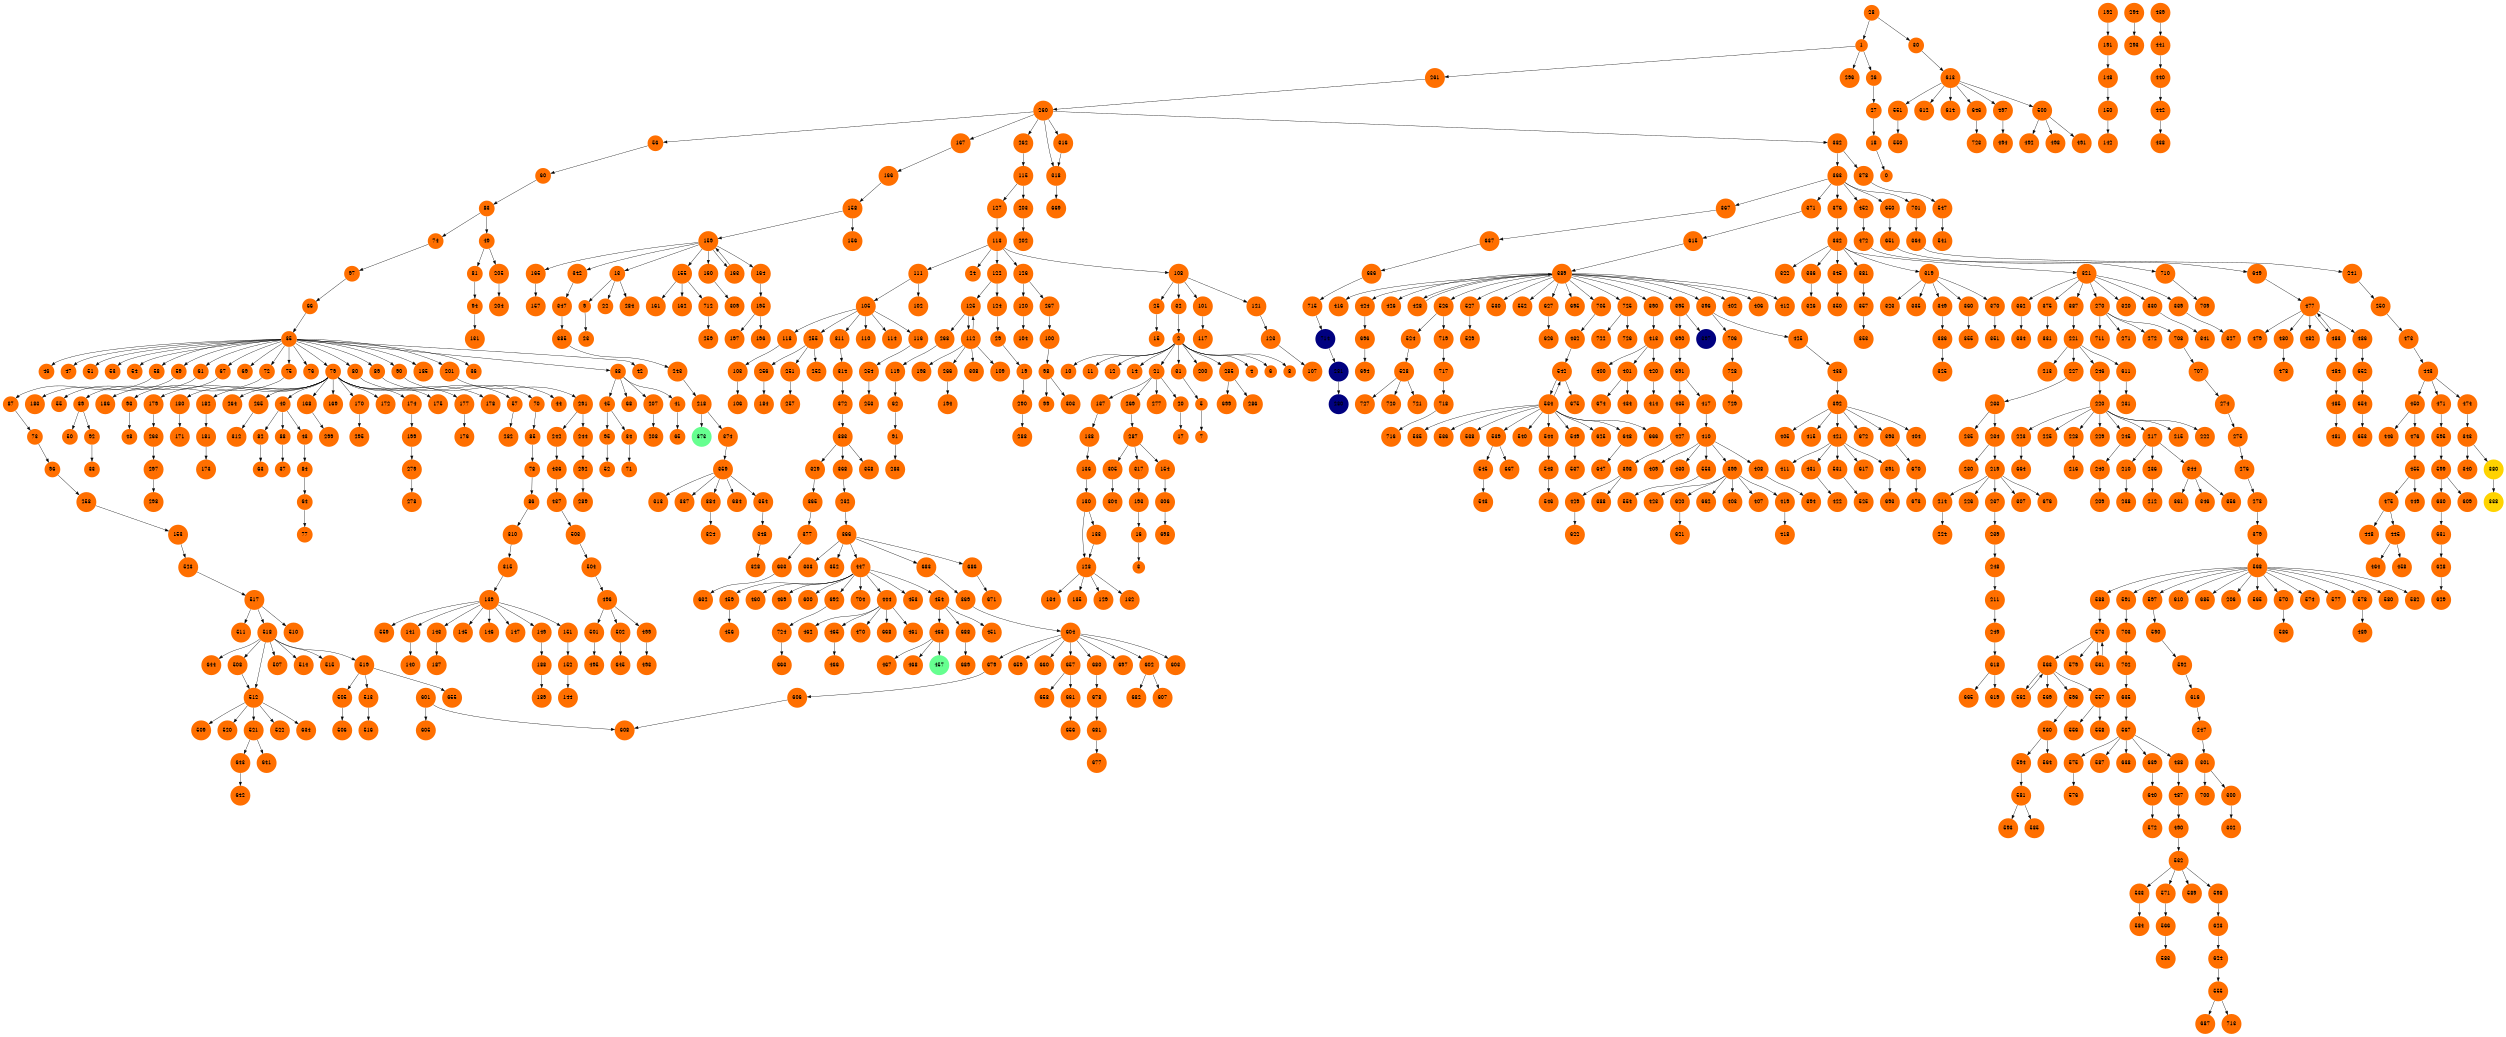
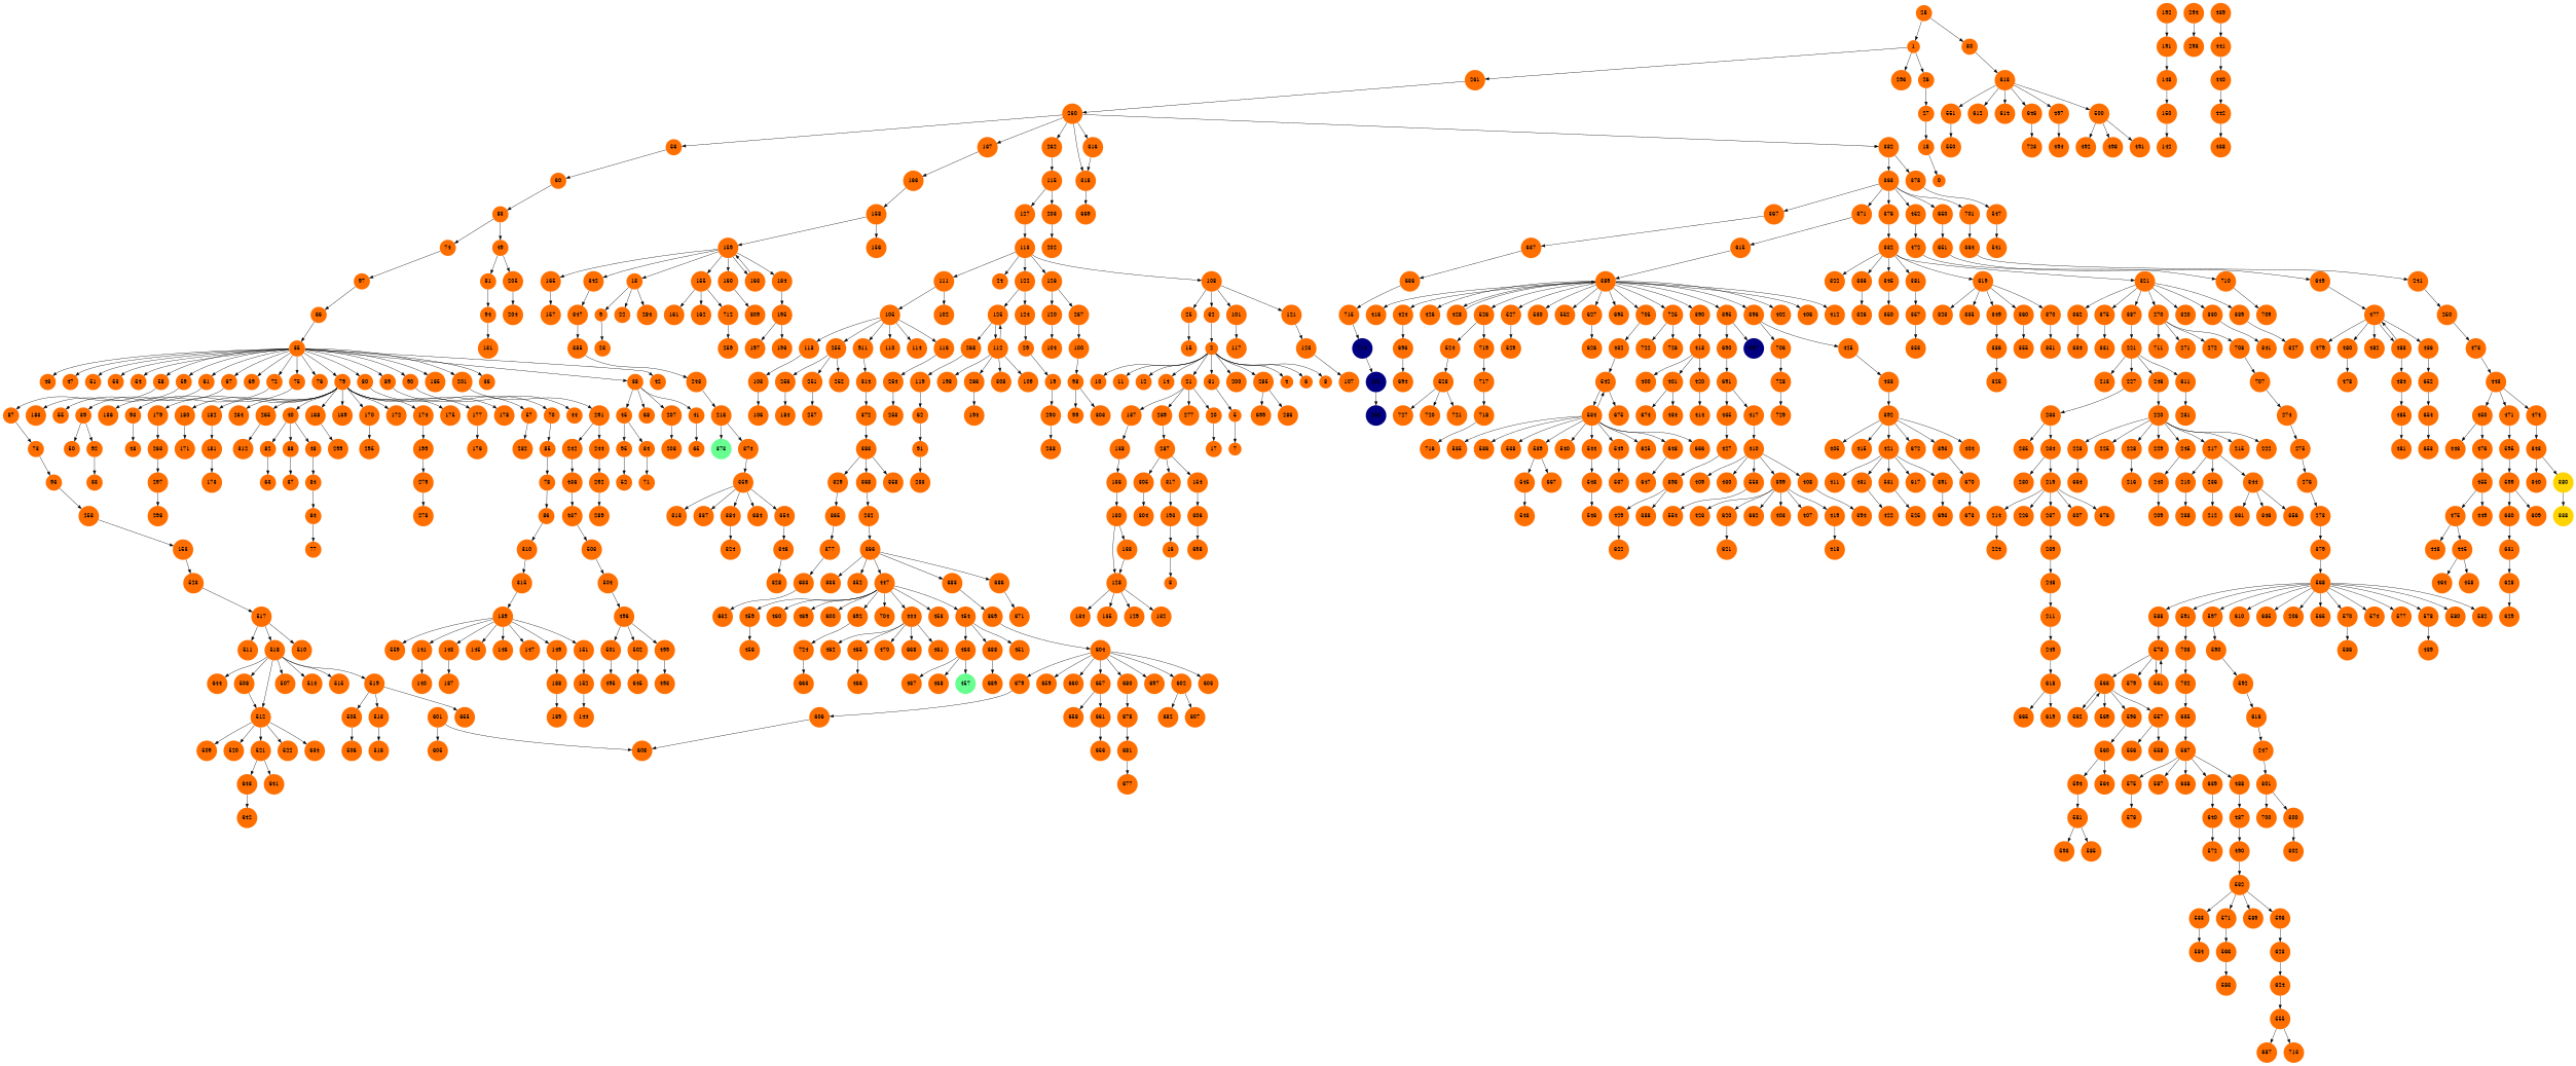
  digraph {
    node [fillcolor="#ff6f00" penwidth=0 shape=circle style=filled]
    1
    26
    261
    296
    27
    260
    2
    4
    6
    8
    10
    11
    12
    14
    21
    31
    200
    285
    20
    137
    269
    277
    5
    286
    699
    7
    9
    23
    13
    22
    284
    16
    3
    18
    0
    19
    290
    288
    17
    138
    287
    25
    15
    28
    30
    613
    29
    497
    500
    551
    612
    614
    646
    32
    34
    71
    35
    36
    38
    42
    46
    47
    51
    53
    54
    58
    59
    61
    67
    69
    72
    75
    76
    79
    80
    89
    90
    185
    201
    41
    45
    68
    207
    87
    183
    55
    39
    186
    93
    40
    168
    169
    170
    172
    174
    175
    177
    178
    179
    180
    182
    264
    265
    57
    70
    44
    291
    65
    95
    208
    50
    92
    33
    43
    82
    88
    84
    63
    37
    64
    52
    49
    81
    205
    94
    204
    56
    60
    83
    282
    73
    74
    62
    91
    283
    77
    66
    85
    78
    96
    258
    97
    48
    86
    310
    299
    295
    199
    176
    263
    171
    181
    312
    131
    315
    153
    98
    99
    303
    100
    101
    117
    103
    106
    105
    110
    114
    116
    118
    255
-   311
+   311 [label=911]
    254
    251
    252
    256
    314
    108
    121
    123
    111
    102
    112
    109
    125
    198
    266
    308
    268
    194
    113
    24
    122
    126
    124
    120
    267
    115
    127
    203
    202
    253
    119
    104
    107
    128
    129
    132
    134
    135
    130
    133
    136
    139
    141
    143
    145
    146
    147
    149
    151
    559
    140
    187
    188
    152
    148
    150
    142
    189
    144
    523
    517
    154
    306
    698
    155
    161
    162
    712
    259
    158
    156
    159
    160
    163
    164
    165
    342
    309
    195
    157
    347
    196
    197
    166
    167
    279
    297
    173
    192
    191
    193
    278
    242
    244
    210
    238
    211
    249
    618
    214
    224
    217
    236
    344
    212
    346
    356
    361
    373 [fillcolor="#66ff90"]
    218
    374
    359
    219
    226
    237
    307
    676
    239
    220
    215
    222
    223
    225
    228
    229
    245
    664
    216
    240
    221
    213
    227
    246
    611
    233
    231
    234
    235
    232
    366
    333
    352
    447
    683
    686
    230
    248
    209
    241
    250
    473
    436
    437
    243
    292
    289
    247
    301
    300
    700
    619
    665
    443
    257
    184
    262
    316
    382
    318
    294
    293
    363
    378
    298
    305
    317
    270
    271
    272
    708
    711
    707
    273
    379
    568
    274
    275
    276
    280 [fillcolor="#000080"]
    281 [fillcolor="#000080"]
    304
    302
    372
    383
    669
    319
    323
    335
    349
    360
    370
    386
    355
    351
    321
    320
    330
    339
    362
    375
    387
    341
    327
    334
    331
    329
    365
    377
    332
    322
    336
    345
    381
    326
    350
    357
    338 [fillcolor="#ffd300"]
    385
    343
    340
    380 [fillcolor="#ffd300"]
    348
    328
    325
    354
    353
    313
    337
    384
    684
    324
    367
    371
    376
    452
    650
    701
    637
    615
    472
    651
    364
    633
    444
    453
    454
    459
    460
    469
    600
    692
    704
    369
    671
    636
    368
    604
    602
    603
    657
    659
    660
    679
    680
    697
    389
    358
    632
    547
    541
    206
    565
    570
    574
    577
    578
    580
    582
    588
    591
    597
    610
    685
    390
    395
    396
    402
    406
    412
    416
    424
    426
    428
    526
    527
    530
    552
    627
    695
    705
    725
    413
    397 [fillcolor="#000080"]
    690
    425
    706
    696
    524
    719
    529
    626
    432
    722
    726
    400
    401
    420
    391
    693
    392
    393
    404
    405
    415
    421
    672
    670
    411
    431
    531
    617
    673
    691
    433
    728
    398
    388
    429
    622
    399
    403
    407
    419
    423
    620
    662
    418
    621
    434
    674
    408
    394
    410
    409
    430
    553
    554
    414
    417
    422
    525
    694
    427
    542
    534
    675
    435
    503
    504
    439
    441
    440
    442
    438
    450
    471
    474
    446
    476
    595
    461
    462
    465
    470
    668
    466
    445
    458
    464
    451
    463
    688
    456
    724
    455
    710
    457 [fillcolor="#66ff90"]
    467
    468
    689
    449
    475
    448
    599
    709
    477
    479
    480
    482
    483
    486
    478
    484
    652
    485
    481
    654
    487
    490
    532
    488
    533
    571
    589
    598
    496
    499
    501
    502
    493
    495
    645
    494
    491
    492
    498
    505
    506
    508
    512
    509
    520
    521
    522
    634
    641
    643
    513
    516
    510
    511
    518
    507
    514
    515
    519
    644
    655
    642
    528
    720
    721
    727
    717
    584
    566
    623
    535
    536
    538
    539
    540
    544
    549
    625
    648
    666
    545
    667
    548
    537
    647
    543
    546
    550
    555
    687
    713
    557
    556
    558
    560
    564
    594
    581
    561
    573
    563
    579
    562
    569
    596
    583
    567
    575
    587
    638
    639
    576
    640
    586
    489
    703
    590
    585
    593
    592
    616
    702
    609
    630
    624
    631
    601
    605
    608
    607
    682
    658
    661
    606
    678
    723
    628
    629
    635
    715
    714 [fillcolor="#000080"]
    572
    649
    653
    656
    681
    677
    663
    729
    718
    716
    1 -> 26
    1 -> 261
    1 -> 296
    26 -> 27
    261 -> 260
    27 -> 18
    260 -> 56
    260 -> 167
    260 -> 262
    260 -> 316
    260 -> 382
    260 -> 318
    2 -> 4
    2 -> 6
    2 -> 8
    2 -> 10
    2 -> 11
    2 -> 12
    2 -> 14
    2 -> 21
    2 -> 31
    2 -> 200
    2 -> 285
    21 -> 20
    21 -> 137
    21 -> 269
    21 -> 277
    31 -> 5
    285 -> 286
    285 -> 699
    20 -> 17
    137 -> 138
    269 -> 287
    5 -> 7
    9 -> 23
    13 -> 9
    13 -> 22
    13 -> 284
    16 -> 3
    18 -> 0
    19 -> 290
    290 -> 288
    138 -> 136
    287 -> 154
    287 -> 305
    287 -> 317
    25 -> 15
    28 -> 1
    28 -> 30
    30 -> 613
    613 -> 497
    613 -> 500
    613 -> 551
    613 -> 612
    613 -> 614
    613 -> 646
    29 -> 19
    497 -> 494
    500 -> 491
    500 -> 492
    500 -> 498
    551 -> 550
    646 -> 723
    32 -> 2
    34 -> 71
    35 -> 36
    35 -> 38
    35 -> 42
    35 -> 46
    35 -> 47
    35 -> 51
    35 -> 53
    35 -> 54
    35 -> 58
    35 -> 59
    35 -> 61
    35 -> 67
    35 -> 69
    35 -> 72
    35 -> 75
    35 -> 76
    35 -> 79
    35 -> 80
    35 -> 89
    35 -> 90
    35 -> 185
    35 -> 201
    38 -> 41
    38 -> 45
    38 -> 68
    38 -> 207
    58 -> 87
    59 -> 183
    61 -> 55
    67 -> 39
    72 -> 186
    75 -> 93
    79 -> 40
    79 -> 168
    79 -> 169
    79 -> 170
    79 -> 172
    79 -> 174
    79 -> 175
    79 -> 177
    79 -> 178
    79 -> 179
    79 -> 180
    79 -> 182
    79 -> 264
    79 -> 265
    80 -> 57
    89 -> 70
    90 -> 44
    201 -> 291
    41 -> 65
    45 -> 34
    45 -> 95
    207 -> 208
    87 -> 73
    39 -> 50
    39 -> 92
    93 -> 48
    40 -> 43
    40 -> 82
    40 -> 88
    168 -> 299
    170 -> 295
    174 -> 199
    177 -> 176
    179 -> 263
    180 -> 171
    182 -> 181
    265 -> 312
    57 -> 282
    70 -> 85
    291 -> 242
    291 -> 244
    95 -> 52
    92 -> 33
    43 -> 84
    82 -> 63
    88 -> 37
    84 -> 64
    64 -> 77
    49 -> 81
    49 -> 205
    81 -> 94
    205 -> 204
    94 -> 131
    56 -> 60
    60 -> 83
    83 -> 49
    83 -> 74
    73 -> 96
    74 -> 97
    62 -> 91
    91 -> 283
    66 -> 35
    85 -> 78
    78 -> 86
    96 -> 258
    258 -> 153
    97 -> 66
    86 -> 310
    310 -> 315
    199 -> 279
    263 -> 297
    181 -> 173
    315 -> 139
    153 -> 523
    98 -> 99
    98 -> 303
    100 -> 98
    101 -> 117
    103 -> 106
    105 -> 110
    105 -> 114
    105 -> 116
    105 -> 118
    105 -> 255
    105 -> 311
    116 -> 254
    118 -> 103
    255 -> 251
    255 -> 252
    255 -> 256
    311 -> 314
    254 -> 253
    251 -> 257
    256 -> 184
    314 -> 372
    108 -> 25
    108 -> 32
    108 -> 101
    108 -> 121
    121 -> 123
    123 -> 107
    111 -> 105
    111 -> 102
    112 -> 109
    112 -> 125
    112 -> 198
    112 -> 266
    112 -> 308
    125 -> 112
    125 -> 268
    266 -> 194
    268 -> 119
    113 -> 108
    113 -> 111
    113 -> 24
    113 -> 122
    113 -> 126
    122 -> 125
    122 -> 124
    126 -> 120
    126 -> 267
    124 -> 29
    120 -> 104
    267 -> 100
    115 -> 127
    115 -> 203
    127 -> 113
    203 -> 202
    119 -> 62
    128 -> 129
    128 -> 132
    128 -> 134
    128 -> 135
    130 -> 128
    130 -> 133
    133 -> 128
    136 -> 130
    139 -> 141
    139 -> 143
    139 -> 145
    139 -> 146
    139 -> 147
    139 -> 149
    139 -> 151
    139 -> 559
    141 -> 140
    143 -> 187
    149 -> 188
    151 -> 152
    188 -> 189
    152 -> 144
    148 -> 150
    150 -> 142
    523 -> 517
    517 -> 510
    517 -> 511
    517 -> 518
    154 -> 306
    306 -> 698
    155 -> 161
    155 -> 162
    155 -> 712
    712 -> 259
    158 -> 156
    158 -> 159
    159 -> 13
    159 -> 155
    159 -> 160
    159 -> 163
    159 -> 164
    159 -> 165
    159 -> 342
    160 -> 309
    163 -> 159
    164 -> 195
    165 -> 157
    342 -> 347
    195 -> 196
    195 -> 197
    347 -> 385
    166 -> 158
    167 -> 166
    279 -> 278
    297 -> 298
    192 -> 191
    191 -> 148
    193 -> 16
    242 -> 436
    244 -> 292
    210 -> 238
    211 -> 249
    249 -> 618
    618 -> 619
    618 -> 665
    214 -> 224
    217 -> 210
    217 -> 236
    217 -> 344
    236 -> 212
    344 -> 346
    344 -> 356
    344 -> 361
    218 -> 373
    218 -> 374
    374 -> 359
    359 -> 354
    359 -> 313
    359 -> 337
    359 -> 384
    359 -> 684
    219 -> 214
    219 -> 226
    219 -> 237
    219 -> 307
    219 -> 676
    237 -> 239
    239 -> 248
    220 -> 217
    220 -> 215
    220 -> 222
    220 -> 223
    220 -> 225
    220 -> 228
    220 -> 229
    220 -> 245
    223 -> 664
    228 -> 216
    245 -> 240
    240 -> 209
    221 -> 213
    221 -> 227
    221 -> 246
    221 -> 611
    227 -> 233
    246 -> 220
    611 -> 231
    233 -> 234
    233 -> 235
    234 -> 219
    234 -> 230
    232 -> 366
    366 -> 333
    366 -> 352
    366 -> 447
    366 -> 683
    366 -> 686
    447 -> 444
    447 -> 453
    447 -> 454
    447 -> 459
    447 -> 460
    447 -> 469
    447 -> 600
    447 -> 692
    447 -> 704
    683 -> 369
    686 -> 671
    248 -> 211
    241 -> 250
    250 -> 473
    473 -> 443
    436 -> 437
    437 -> 503
    243 -> 218
    292 -> 289
    247 -> 301
    301 -> 300
    301 -> 700
    300 -> 302
    443 -> 450
    443 -> 471
    443 -> 474
    262 -> 115
    316 -> 318
    382 -> 363
    382 -> 378
    318 -> 669
    294 -> 293
    363 -> 367
    363 -> 371
    363 -> 376
    363 -> 452
    363 -> 650
    363 -> 701
    378 -> 547
    305 -> 304
    317 -> 193
    270 -> 271
    270 -> 272
    270 -> 708
    270 -> 711
    708 -> 707
    707 -> 274
    273 -> 379
    379 -> 568
    568 -> 206
    568 -> 565
    568 -> 570
    568 -> 574
    568 -> 577
    568 -> 578
    568 -> 580
    568 -> 582
    568 -> 588
    568 -> 591
    568 -> 597
    568 -> 610
    568 -> 685
    274 -> 275
    275 -> 276
    276 -> 273
    281 -> 280
    372 -> 383
    383 -> 329
    383 -> 368
    383 -> 358
    319 -> 323
    319 -> 335
    319 -> 349
    319 -> 360
    319 -> 370
    349 -> 386
    360 -> 355
    370 -> 351
    386 -> 325
    321 -> 270
    321 -> 320
    321 -> 330
    321 -> 339
    321 -> 362
    321 -> 375
    321 -> 387
    330 -> 341
    339 -> 327
    362 -> 334
    375 -> 331
    387 -> 221
    329 -> 365
    365 -> 377
    377 -> 633
    332 -> 319
    332 -> 321
    332 -> 322
    332 -> 336
    332 -> 345
    332 -> 381
    336 -> 326
    345 -> 350
    381 -> 357
    357 -> 353
    385 -> 243
    343 -> 340
    343 -> 380
    380 -> 338
    348 -> 328
    354 -> 348
    384 -> 324
    367 -> 637
    371 -> 615
    376 -> 332
    452 -> 472
    650 -> 651
    701 -> 364
    637 -> 636
    615 -> 389
    472 -> 710
    651 -> 649
    364 -> 241
    633 -> 632
    444 -> 461
    444 -> 462
    444 -> 465
    444 -> 470
    444 -> 668
    454 -> 451
    454 -> 463
    454 -> 688
    459 -> 456
    692 -> 724
    369 -> 604
    636 -> 715
    368 -> 232
    604 -> 602
    604 -> 603
    604 -> 657
    604 -> 659
    604 -> 660
    604 -> 679
    604 -> 680
    604 -> 697
    602 -> 607
    602 -> 682
    657 -> 658
    657 -> 661
    679 -> 606
    680 -> 678
    389 -> 390
    389 -> 395
    389 -> 396
    389 -> 402
    389 -> 406
    389 -> 412
    389 -> 416
    389 -> 424
    389 -> 426
    389 -> 428
    389 -> 526
    389 -> 527
    389 -> 530
    389 -> 552
    389 -> 627
    389 -> 695
    389 -> 705
    389 -> 725
    547 -> 541
    570 -> 586
    578 -> 489
    588 -> 573
    591 -> 703
    597 -> 590
    390 -> 413
    395 -> 397
    395 -> 690
    396 -> 425
    396 -> 706
    424 -> 696
    428 -> 389
    526 -> 524
    526 -> 719
    527 -> 529
    627 -> 626
    705 -> 432
    725 -> 722
    725 -> 726
    413 -> 400
    413 -> 401
    413 -> 420
    690 -> 691
    425 -> 433
    706 -> 728
    696 -> 694
    524 -> 528
    719 -> 717
    432 -> 542
    401 -> 434
    401 -> 674
    420 -> 414
    391 -> 693
    392 -> 393
    392 -> 404
    392 -> 405
    392 -> 415
    392 -> 421
    392 -> 672
    393 -> 670
    421 -> 391
    421 -> 411
    421 -> 431
    421 -> 531
    421 -> 617
    670 -> 673
    431 -> 422
    531 -> 525
    691 -> 417
    691 -> 435
    433 -> 392
    728 -> 729
    398 -> 388
    398 -> 429
    429 -> 622
    399 -> 403
    399 -> 407
    399 -> 419
    399 -> 423
    399 -> 620
    399 -> 662
    419 -> 418
    620 -> 621
    408 -> 394
    410 -> 399
    410 -> 408
    410 -> 409
    410 -> 430
    410 -> 553
    553 -> 554
    417 -> 410
    427 -> 398
    542 -> 534
    542 -> 675
    534 -> 542
    534 -> 535
    534 -> 536
    534 -> 538
    534 -> 539
    534 -> 540
    534 -> 544
    534 -> 549
    534 -> 625
    534 -> 648
    534 -> 666
    435 -> 427
    503 -> 504
    504 -> 496
    439 -> 441
    441 -> 440
    440 -> 442
    442 -> 438
    450 -> 446
    450 -> 476
    471 -> 595
    474 -> 343
    476 -> 455
    595 -> 599
    465 -> 466
    445 -> 458
    445 -> 464
    463 -> 457
    463 -> 467
    463 -> 468
    688 -> 689
    724 -> 663
    455 -> 449
    455 -> 475
    710 -> 709
    475 -> 445
    475 -> 448
    599 -> 609
    599 -> 630
    477 -> 479
    477 -> 480
    477 -> 482
    477 -> 483
    477 -> 486
    480 -> 478
    483 -> 477
    483 -> 484
    486 -> 652
    484 -> 485
    652 -> 654
    485 -> 481
    654 -> 653
    487 -> 490
    490 -> 532
    532 -> 533
    532 -> 571
    532 -> 589
    532 -> 598
    488 -> 487
    533 -> 584
    571 -> 566
    598 -> 623
    496 -> 499
    496 -> 501
    496 -> 502
    499 -> 493
    501 -> 495
    502 -> 645
    505 -> 506
    508 -> 512
    512 -> 509
    512 -> 520
    512 -> 521
    512 -> 522
    512 -> 634
    521 -> 641
    521 -> 643
    643 -> 642
    513 -> 516
    518 -> 508
    518 -> 512
    518 -> 507
    518 -> 514
    518 -> 515
    518 -> 519
    518 -> 644
    519 -> 505
    519 -> 513
    519 -> 655
    528 -> 720
    528 -> 721
    528 -> 727
    717 -> 718
    566 -> 583
    623 -> 624
    539 -> 545
    539 -> 667
    544 -> 548
    549 -> 537
    648 -> 647
    545 -> 543
    548 -> 546
    555 -> 687
    555 -> 713
    557 -> 556
    557 -> 558
    560 -> 564
    560 -> 594
    594 -> 581
    581 -> 585
    581 -> 593
    561 -> 573
    573 -> 561
    573 -> 563
    573 -> 579
    563 -> 557
    563 -> 562
    563 -> 569
    563 -> 596
    562 -> 563
    596 -> 560
    567 -> 488
    567 -> 575
    567 -> 587
    567 -> 638
    567 -> 639
    575 -> 576
    639 -> 640
    640 -> 572
    703 -> 702
    590 -> 592
    592 -> 616
    616 -> 247
    702 -> 635
    630 -> 631
    624 -> 555
    631 -> 628
    601 -> 605
    601 -> 608
    661 -> 656
    606 -> 608
    678 -> 681
    628 -> 629
    635 -> 567
    715 -> 714
    714 -> 281
    649 -> 477
    681 -> 677
    718 -> 716
  }
